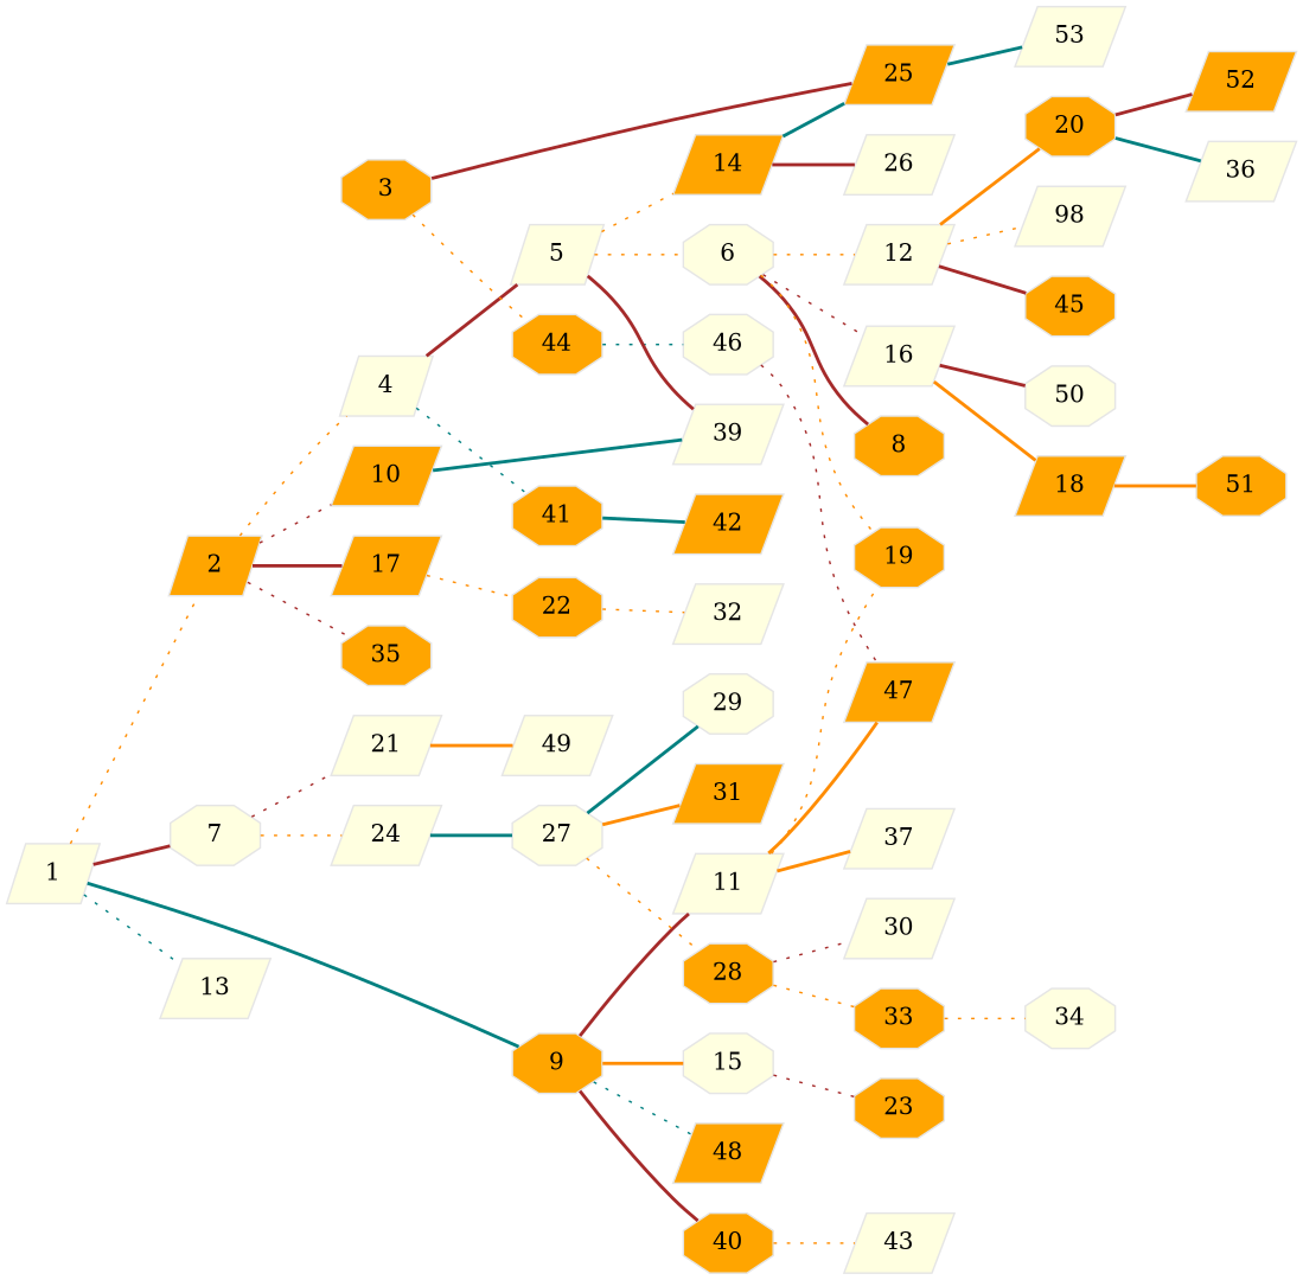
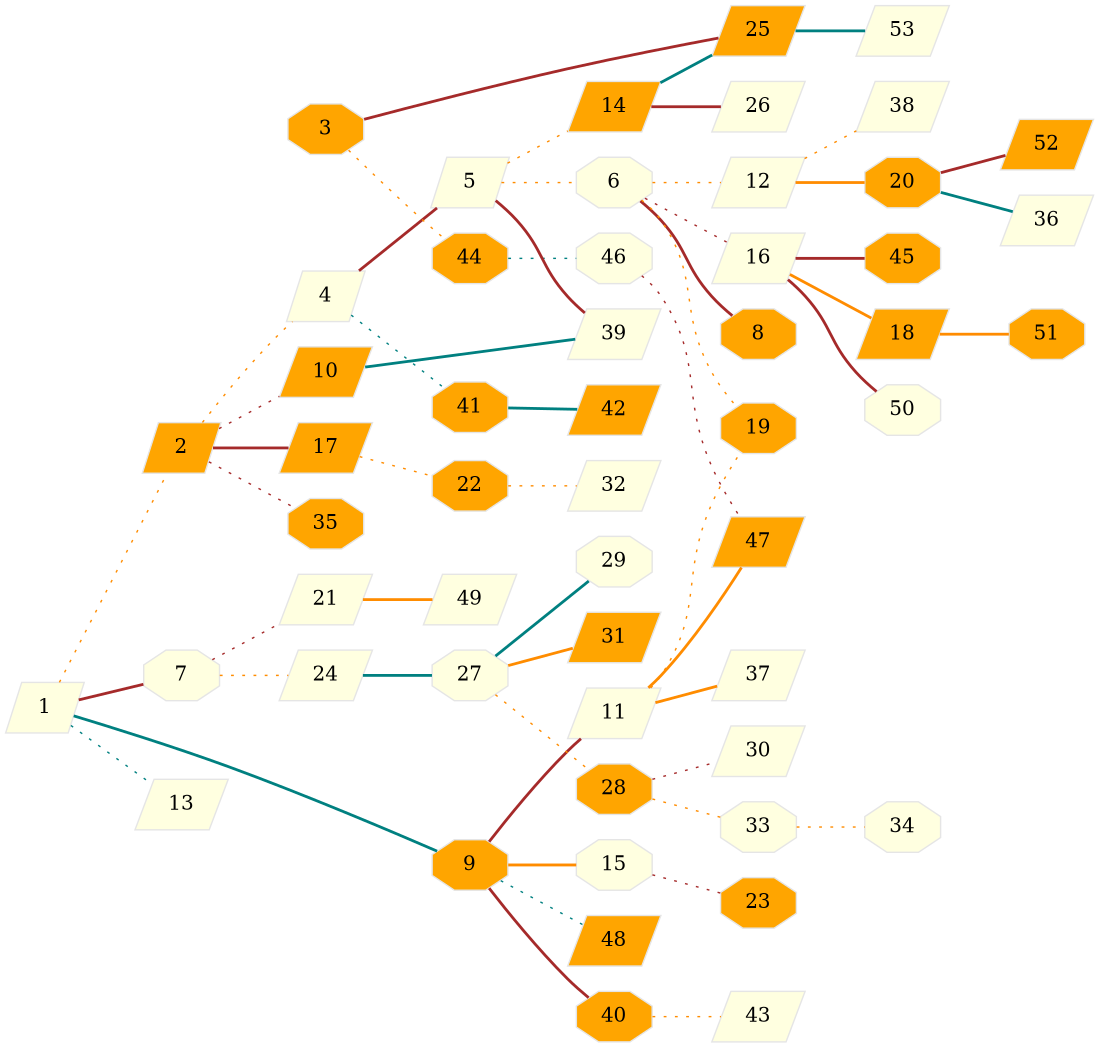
  graph {
    rankdir=LR
    node [color=gray90 fillcolor=lightyellow shape=parallelogram style=filled]
    edge [color=darkorange style=bold]
    2 [fillcolor=orange]
    1
    7 [shape=octagon]
    9 [fillcolor=orange shape=octagon]
    13
    4
    10 [fillcolor=orange]
    17 [fillcolor=orange]
    35 [fillcolor=orange shape=octagon]
    3 [fillcolor=orange shape=octagon]
    25 [fillcolor=orange]
    44 [fillcolor=orange shape=octagon]
    21
    24
    11
    15 [shape=octagon]
    40 [fillcolor=orange shape=octagon]
    48 [fillcolor=orange]
    5
    41 [fillcolor=orange shape=octagon]
    39
    22 [fillcolor=orange shape=octagon]
    53
    46 [shape=octagon]
    6 [shape=octagon]
    14 [fillcolor=orange]
    42 [fillcolor=orange]
    8 [fillcolor=orange shape=octagon]
    12
    16
    19 [fillcolor=orange shape=octagon]
    26
    20 [fillcolor=orange shape=octagon]
-   38 [label=98]
+   38
    45 [fillcolor=orange shape=octagon]
    18 [fillcolor=orange]
    50 [shape=octagon]
    49
    27 [shape=octagon]
    37
    47 [fillcolor=orange]
    23 [fillcolor=orange shape=octagon]
    43
    36
    52 [fillcolor=orange]
    51 [fillcolor=orange shape=octagon]
    32
    28 [fillcolor=orange shape=octagon]
    29 [shape=octagon]
    31 [fillcolor=orange]
    30
-   33 [fillcolor=orange shape=octagon]
+   33 [shape=octagon]
    34 [shape=octagon]
    2 -- 4 [style=dotted]
    2 -- 10 [color=brown style=dotted]
    2 -- 17 [color=brown]
    2 -- 35 [color=brown style=dotted]
    1 -- 2 [style=dotted]
    1 -- 7 [color=brown]
    1 -- 9 [color=teal]
    1 -- 13 [color=teal style=dotted]
    7 -- 21 [color=brown style=dotted]
    7 -- 24 [style=dotted]
    9 -- 11 [color=brown]
    9 -- 15
    9 -- 40 [color=brown]
    9 -- 48 [color=teal style=dotted]
    4 -- 5 [color=brown]
    4 -- 41 [color=teal style=dotted]
    10 -- 39 [color=teal]
    17 -- 22 [style=dotted]
    3 -- 25 [color=brown]
    3 -- 44 [style=dotted]
    25 -- 53 [color=teal]
    44 -- 46 [color=teal style=dotted]
    21 -- 49
    24 -- 27 [color=teal]
    11 -- 19 [style=dotted]
    11 -- 37
    11 -- 47
    15 -- 23 [color=brown style=dotted]
    40 -- 43 [style=dotted]
    5 -- 39 [color=brown]
    5 -- 6 [style=dotted]
    5 -- 14 [style=dotted]
    41 -- 42 [color=teal]
    22 -- 32 [style=dotted]
    46 -- 47 [color=brown style=dotted]
    6 -- 8 [color=brown]
    6 -- 12 [style=dotted]
    6 -- 16 [color=brown style=dotted]
    6 -- 19 [style=dotted]
    14 -- 25 [color=teal]
    14 -- 26 [color=brown]
    12 -- 20
    12 -- 38 [style=dotted]
-   12 -- 45 [color=brown]
+   16 -- 45 [color=brown]
    16 -- 18
    16 -- 50 [color=brown]
    20 -- 36 [color=teal]
    20 -- 52 [color=brown]
    18 -- 51
    27 -- 28 [style=dotted]
    27 -- 29 [color=teal]
    27 -- 31
    28 -- 30 [color=brown style=dotted]
    28 -- 33 [style=dotted]
    33 -- 34 [style=dotted]
  }
